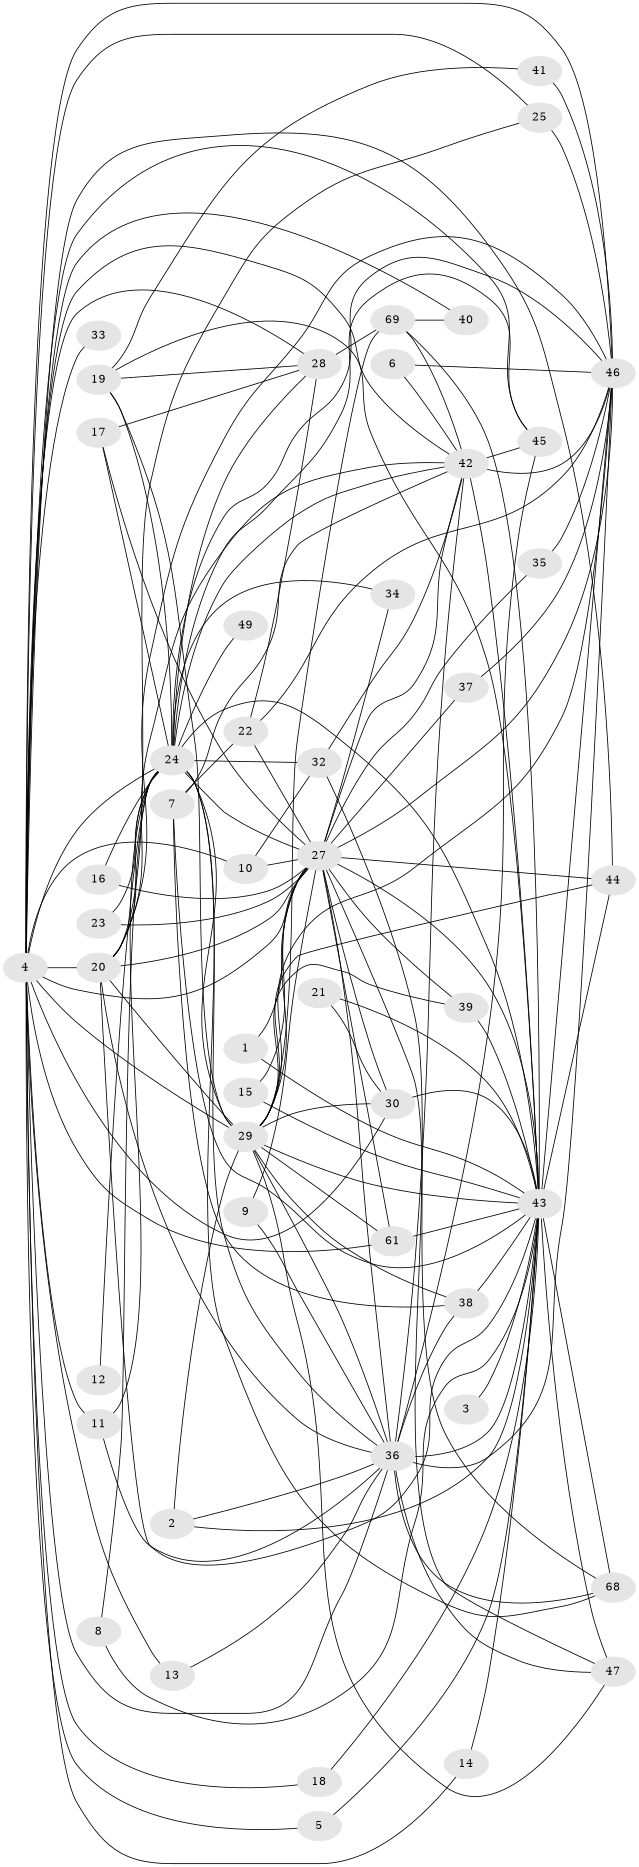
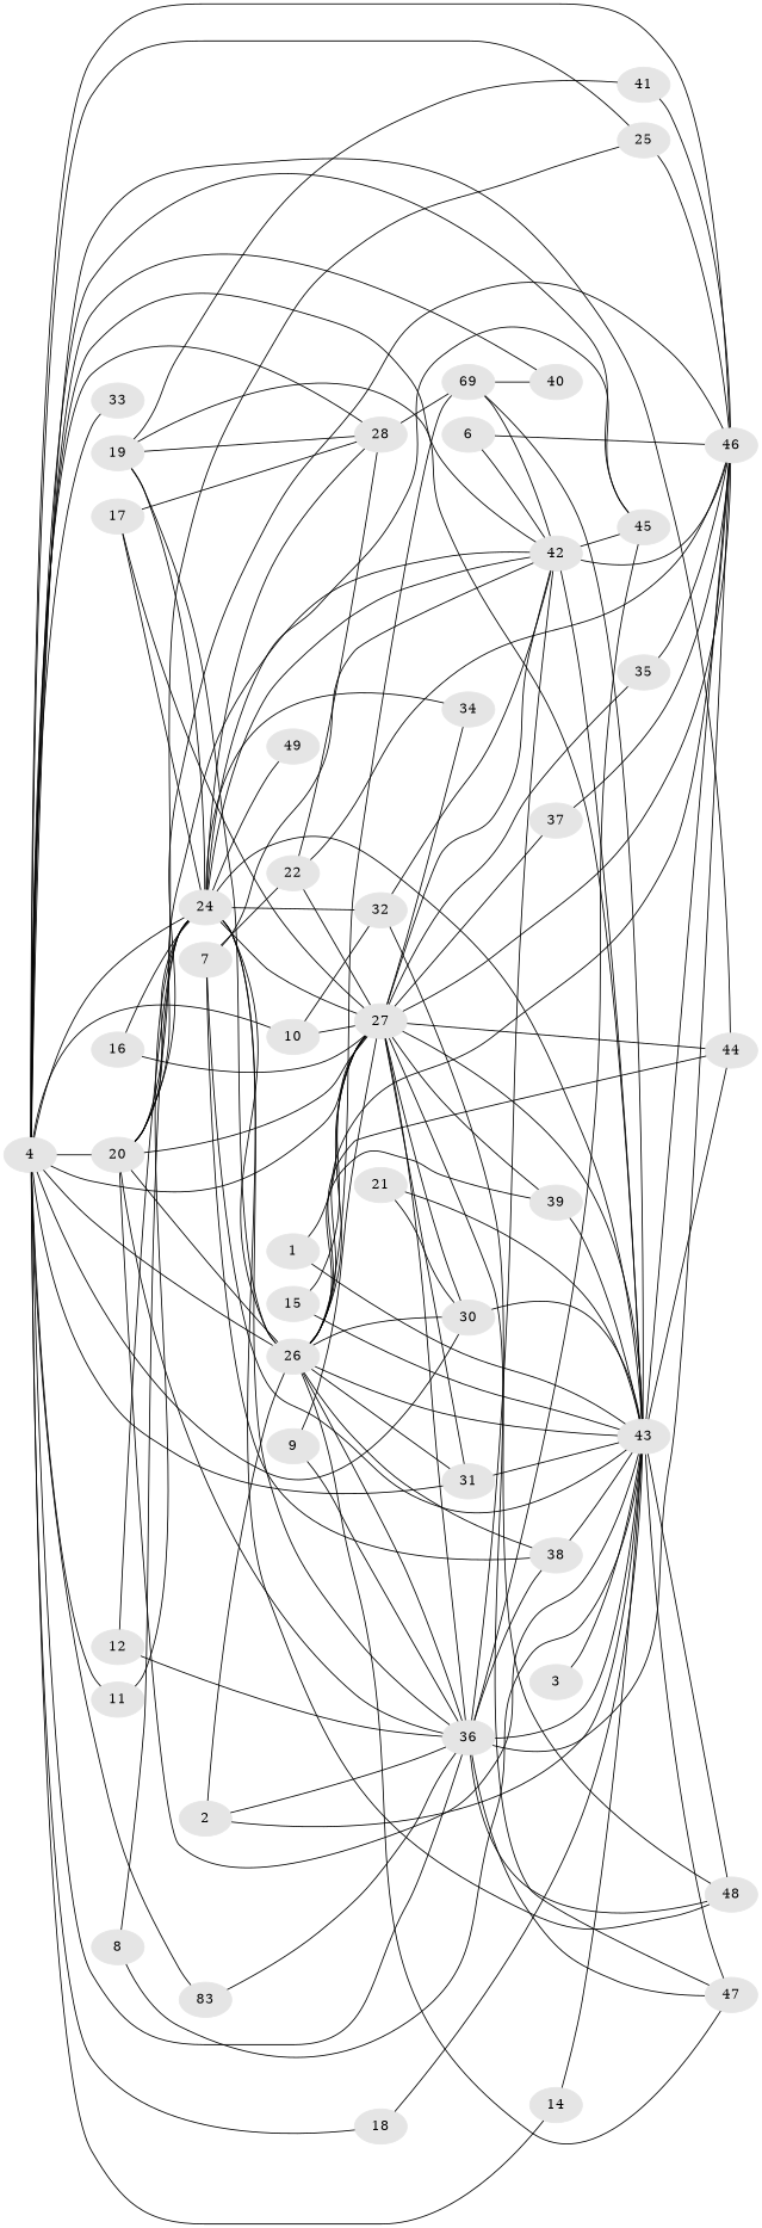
  graph {
    rankdir=LR
    node [color=gray90 style=filled]
    edge [weight=1.0]
    1
    27
    43
    36
    30
-   31 [label=61]
+   31
    42
    44
    46
    34
    39
    47
    35
    37
-   48 [label=68]
+   48
    2
-   26 [label=29]
+   26
    38
    n19 [label=69]
    45
    3
    4
-   5
    10
    11
-   13
+   13 [label=83]
    14
    18
    20
    24
    25
    28
    33
    40
    32
    49
    6
    7
    22
    8
    9
    12
    15
    16
    17
    19
    41
    21
-   23
    1 -- 27
    1 -- 43
    27 -- 43
    27 -- 36
    27 -- 30 [weight=2.0]
    27 -- 31
    27 -- 42 [weight=2.0]
    27 -- 44
    27 -- 46
    27 -- 34
    27 -- 39
    27 -- 47
    27 -- 35
    27 -- 37
    43 -- 44
    43 -- 46
    43 -- 47 [weight=2.0]
    43 -- 48
    36 -- 43
    36 -- 42
    36 -- 46
    36 -- 47
    36 -- 48
    36 -- 38
    36 -- 45
    30 -- 43 [weight=2.0]
    31 -- 43
    42 -- 43
    42 -- 46
    42 -- 45 [weight=2.0]
    39 -- 43 [weight=2.0]
    35 -- 46
    37 -- 46
    2 -- 43 [weight=2.0]
    2 -- 36
    2 -- 26
    26 -- 27
    26 -- 43 [weight=3.0]
    26 -- 36 [weight=2.0]
    26 -- 30
    26 -- 31
    26 -- 44
    26 -- 46
    26 -- 39
    26 -- 47 [weight=2.0]
    26 -- 38
    26 -- n19
    38 -- 43
    n19 -- 43
    n19 -- 42
    n19 -- 40
    3 -- 43
    4 -- 27 [weight=3.0]
    4 -- 36 [weight=3.0]
    4 -- 30
    4 -- 31
    4 -- 42 [weight=2.0]
    4 -- 44
    4 -- 46 [weight=2.0]
    4 -- 26 [weight=2.0]
    4 -- 45
-   4 -- 5
    4 -- 10
    4 -- 11
    4 -- 13
    4 -- 14
    4 -- 18
    4 -- 20 [weight=2.0]
    4 -- 24 [weight=2.0]
    4 -- 25
    4 -- 28
    4 -- 33 [weight=2.0]
    4 -- 40
-   5 -- 43
    10 -- 27
    10 -- 32
    11 -- 24
    13 -- 36
    14 -- 43
    18 -- 43
    20 -- 27
    20 -- 43
    20 -- 36
    20 -- 42 [weight=2.0]
    20 -- 46
    20 -- 26
    20 -- 24
    20 -- 25
    24 -- 27 [weight=2.0]
    24 -- 43 [weight=2.0]
    24 -- 36
    24 -- 42 [weight=2.0]
-   24 -- 46 [weight=2.0]
    24 -- 34
    24 -- 48
    24 -- 26
    24 -- 45
    24 -- 28
    24 -- 32
    24 -- 49
    25 -- 46 [weight=2.0]
    28 -- n19
    32 -- 42
    32 -- 48
    6 -- 42
    6 -- 46
    7 -- 43
    7 -- 42
    7 -- 38
    7 -- 22
    22 -- 27
    22 -- 46
    22 -- 28
    8 -- 43
    8 -- 24
    9 -- 27
    9 -- 36
-   11 -- 36
+   12 -- 36
    12 -- 24
    15 -- 27
    15 -- 43
    16 -- 27
    16 -- 24
    17 -- 27
    17 -- 24
    17 -- 28
    19 -- 43 [weight=2.0]
    19 -- 26
    19 -- 24
    19 -- 28
    19 -- 41
    41 -- 46
    21 -- 43 [weight=2.0]
    21 -- 30
-   23 -- 27
-   23 -- 24
  }
